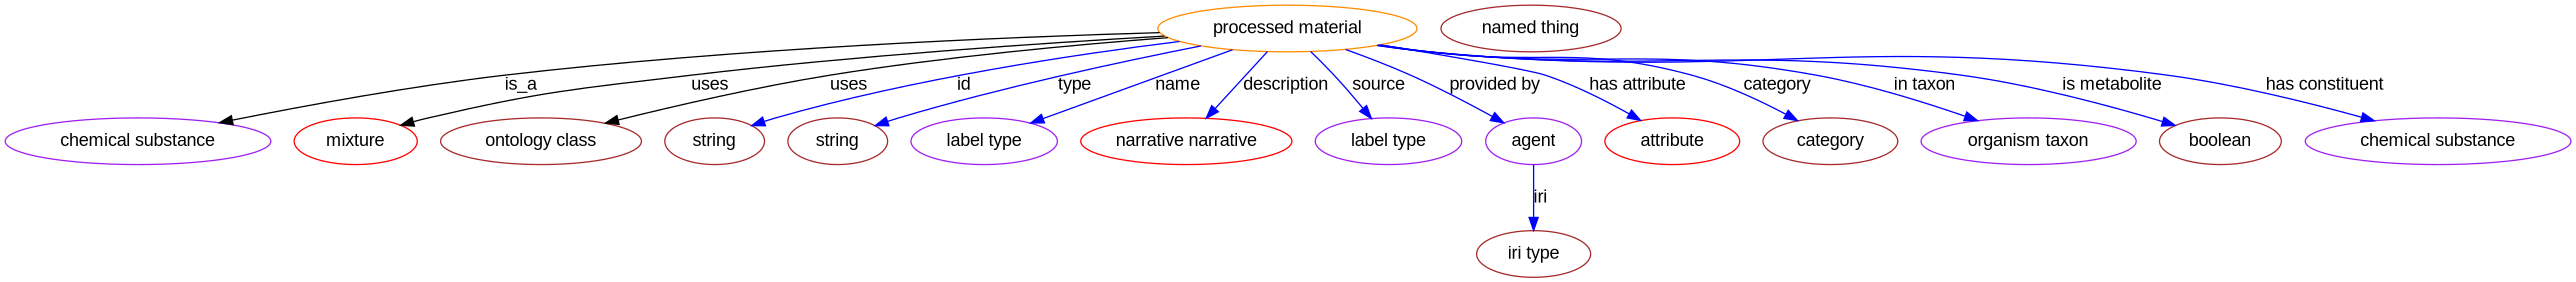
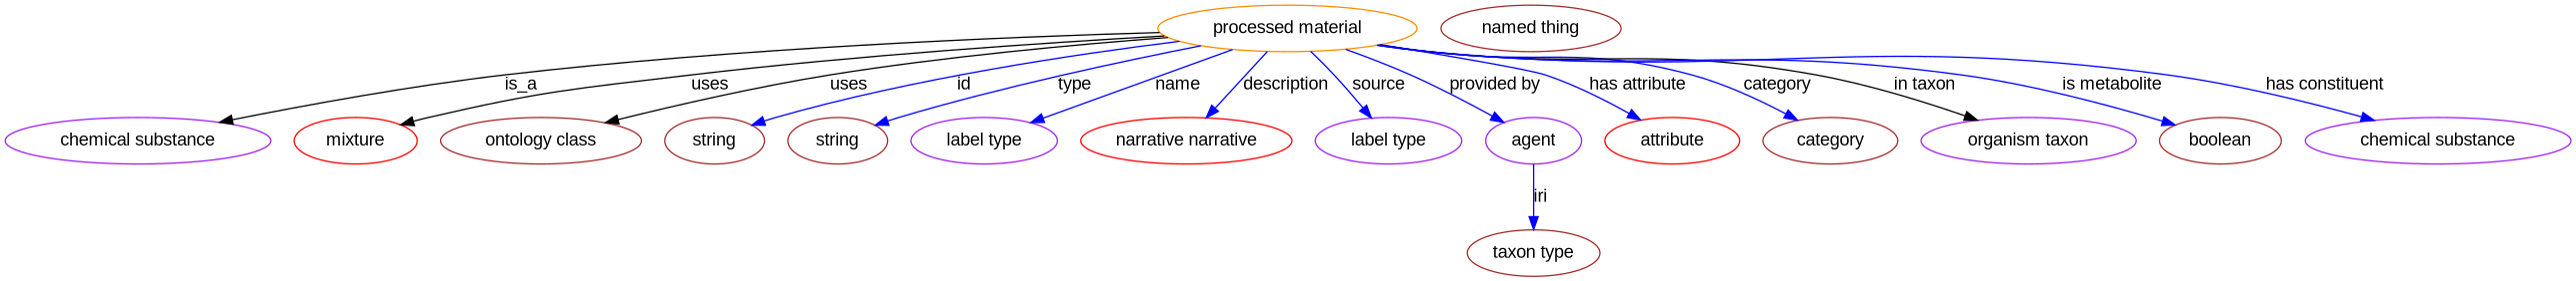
  digraph {
    fontname="Liberation Sans"
    node [color=brown fontname="Liberation Sans"]
    edge [fontname="Liberation Sans" color=blue style=solid]
    n1 [color=darkorange height=0.5 label="processed material" width=2.7803]
    "chemical substance" [color=purple height=0.5 width=2.8525]
    mixture [color=red height=0.5 width=1.3179]
    "ontology class" [height=0.5 width=2.1484]
    n5 [height=0.5 label=string width=1.0652]
    n6 [height=0.5 label=string width=1.0652]
    n7 [color=purple height=0.5 label="label type" width=1.5707]
    n8 [color=red height=0.5 label="narrative narrative" width=2.0943]
    n9 [color=purple height=0.5 label="label type" width=1.5707]
    n10 [color=purple height=0.5 label=agent width=1.0291]
    n11 [color=red height=0.5 label=attribute width=1.4443]
    category [height=0.5 width=1.4443]
    n13 [color=purple height=0.5 label="organism taxon" width=2.3109]
    n14 [height=0.5 label=boolean width=1.2999]
    n15 [color=purple height=0.5 label="chemical substance" width=2.8525]
-   n16 [height=0.5 label="iri type" width=1.2277]
+   n16 [height=0.5 label="taxon type" width=1.2277]
    n17 [height=0.5 label="named thing" width=1.9318]
    n1 -> "chemical substance" [label=is_a color="" style=""]
    n1 -> mixture [label=uses color="" style=""]
    n1 -> "ontology class" [label=uses color="" style=""]
    n1 -> n5 [label=id]
    n1 -> n6 [label=type]
    n1 -> n7 [label=name]
    n1 -> n8 [label=description]
    n1 -> n9 [label=source]
    n1 -> n10 [label="provided by"]
    n1 -> n11 [label="has attribute"]
    n1 -> category [label=category]
-   n1 -> n13 [label="in taxon"]
+   n1 -> n13 [color=black label="in taxon"]
    n1 -> n14 [label="is metabolite"]
    n1 -> n15 [label="has constituent"]
    n10 -> n16 [label=iri]
  }
